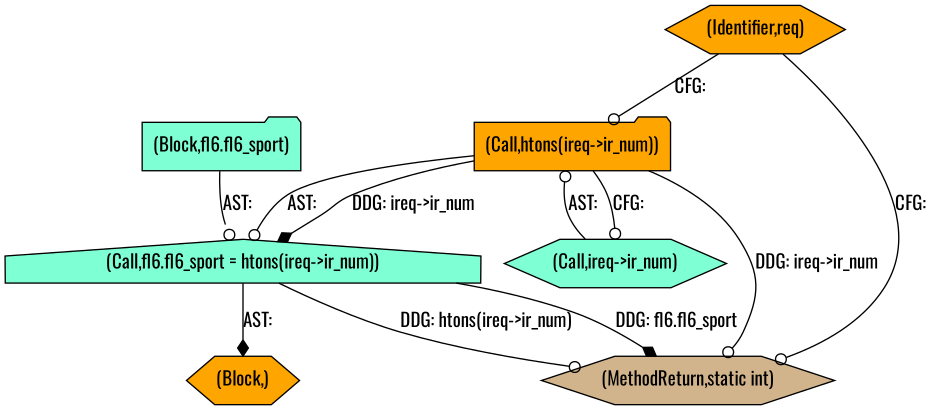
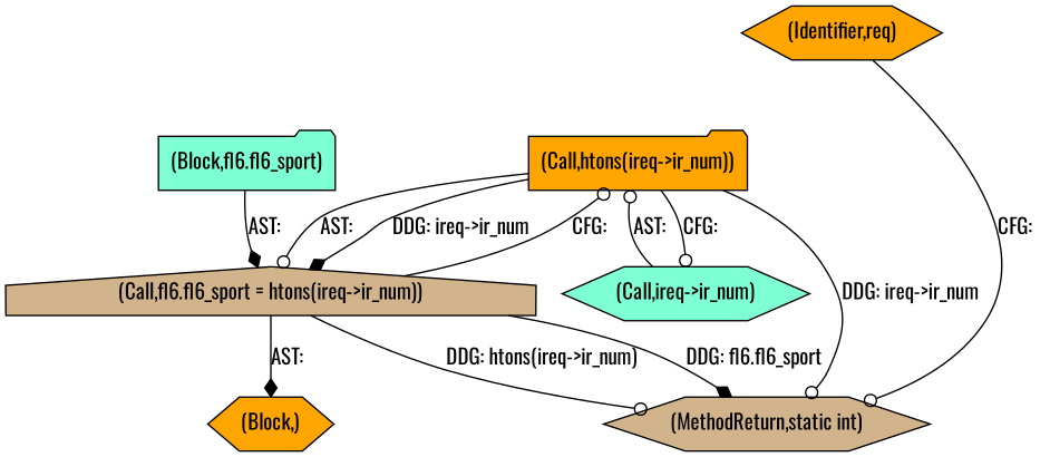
  digraph {
    fontname=Oswald
    node [fillcolor=orange fontname=Oswald shape=hexagon style=filled]
    edge [arrowhead=odot fontname=Oswald]
    n1 [label="(Call,htons(ireq->ir_num))" shape=folder]
-   n2 [fillcolor=aquamarine label="(Call,fl6.fl6_sport = htons(ireq->ir_num))" shape=house]
+   n2 [fillcolor=tan label="(Call,fl6.fl6_sport = htons(ireq->ir_num))" shape=house]
    n3 [fillcolor=tan label="(MethodReturn,static int)"]
    n4 [fillcolor=aquamarine label="(Call,ireq->ir_num)"]
    n5 [label="(Block,)"]
    n6 [label="(Identifier,req)"]
    n7 [fillcolor=aquamarine label="(Block,fl6.fl6_sport)" shape=folder]
    n1 -> n2 [label="AST: "]
    n1 -> n2 [arrowhead=diamond label="DDG: ireq->ir_num"]
    n1 -> n3 [label="DDG: ireq->ir_num"]
    n1 -> n4 [label="CFG: "]
-   n6 -> n1 [label="CFG: "]
+   n2 -> n1 [label="CFG: "]
    n2 -> n3 [label="DDG: htons(ireq->ir_num)"]
    n2 -> n3 [arrowhead=diamond label="DDG: fl6.fl6_sport"]
    n2 -> n5 [arrowhead=diamond label="AST: "]
    n4 -> n1 [label="AST: "]
    n6 -> n3 [label="CFG: "]
-   n7 -> n2 [label="AST: "]
+   n7 -> n2 [arrowhead=diamond label="AST: "]
  }
